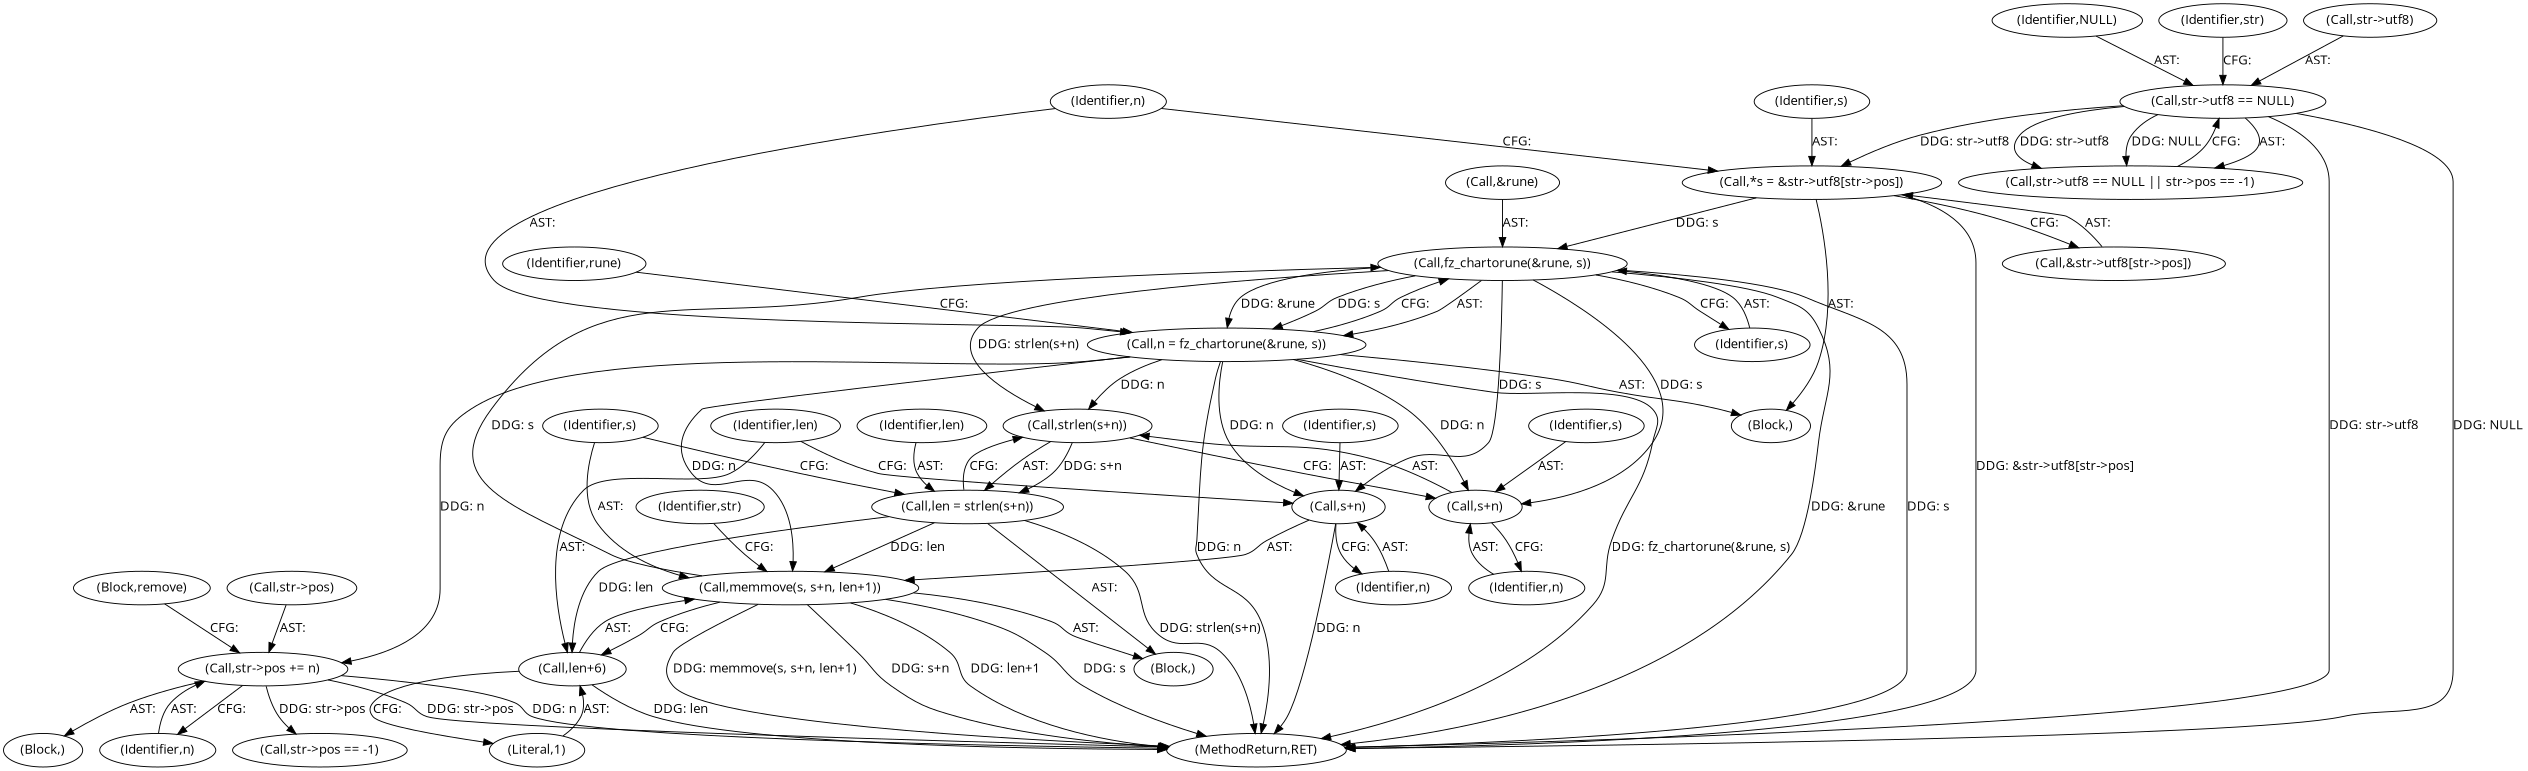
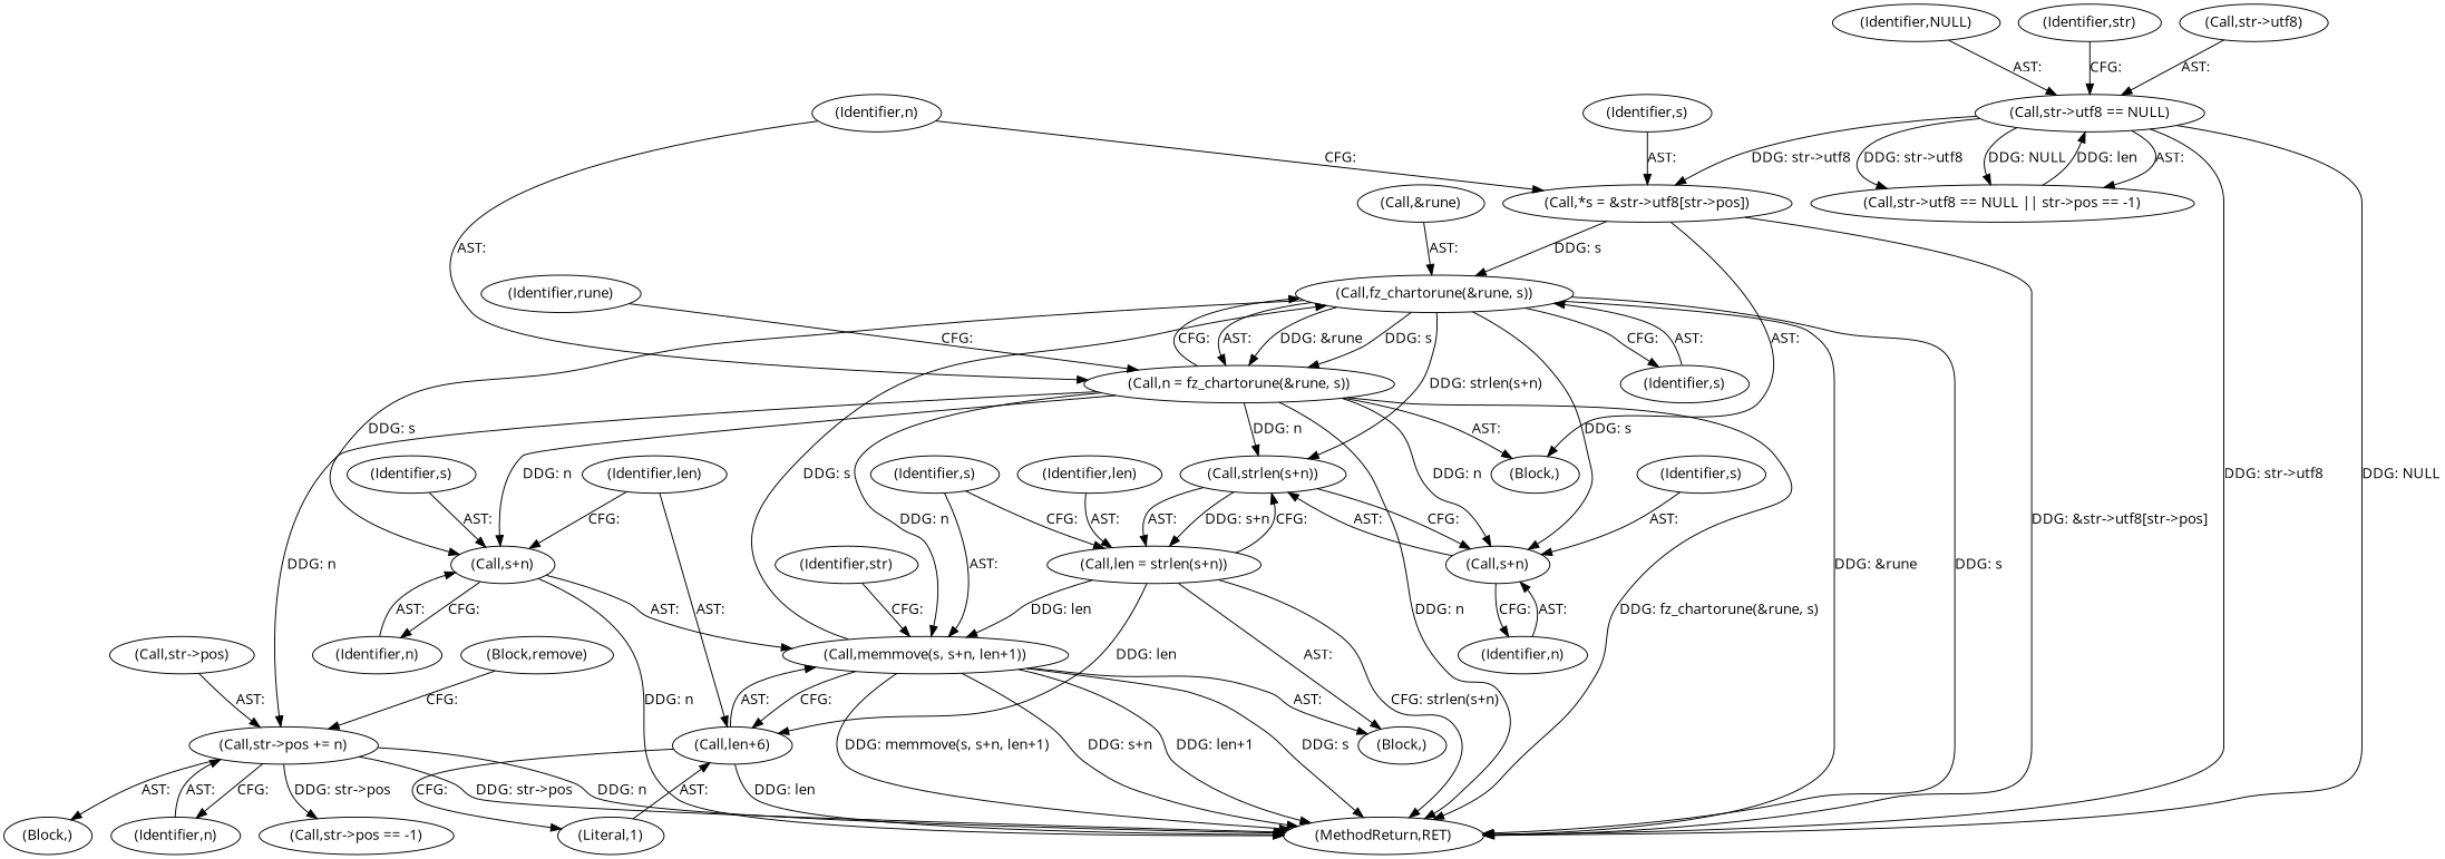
  digraph {
    fontname="Open Sans"
    node [fontname="Open Sans"]
    edge [fontname="Open Sans"]
    n1 [label="(Call,*s = &str->utf8[str->pos])"]
    n2 [label="(Call,fz_chartorune(&rune, s))"]
    n3 [label="(MethodReturn,RET)"]
    n4 [label="(Block,)"]
-   n5 [label="(Call,&str->utf8[str->pos])"]
    n6 [label="(Call,n = fz_chartorune(&rune, s))"]
    n7 [label="(Call,strlen(s+n))"]
    n8 [label="(Call,s+n)"]
    n9 [label="(Call,s+n)"]
    n10 [label="(Identifier,s)"]
    n11 [label="(Call,str->utf8 == NULL)"]
    n12 [label="(Call,str->utf8 == NULL || str->pos == -1)"]
    n13 [label="(Identifier,NULL)"]
    n14 [label="(Call,memmove(s, s+n, len+1))"]
    n15 [label="(Call,str->pos += n)"]
    n16 [label="(Call,len = strlen(s+n))"]
    n17 [label="(Call,len+6)"]
    n18 [label="(Block,)"]
    n19 [label="(Identifier,n)"]
    n20 [label="(Identifier,n)"]
    n21 [label="(Block,)"]
    n22 [label="(Identifier,n)"]
    n23 [label="(Call,str->pos == -1)"]
    n24 [label="(Literal,1)"]
    n25 [label="(Identifier,len)"]
    n26 [label="(Block,remove)"]
    n27 [label="(Identifier,n)"]
    n28 [label="(Identifier,s)"]
    n29 [label="(Call,str->pos)"]
    n30 [label="(Identifier,s)"]
    n31 [label="(Identifier,rune)"]
    n32 [label="(Identifier,s)"]
    n33 [label="(Call,&rune)"]
    n34 [label="(Identifier,s)"]
    n35 [label="(Identifier,str)"]
    n36 [label="(Identifier,len)"]
    n37 [label="(Identifier,str)"]
    n38 [label="(Call,str->utf8)"]
    n1 -> n2 [label="DDG: s"]
    n1 -> n3 [label="DDG: &str->utf8[str->pos]"]
    n1 -> n4 [label="AST: "]
-   n1 -> n5 [label="CFG: "]
    n2 -> n3 [label="DDG: &rune"]
    n2 -> n3 [label="DDG: s"]
    n2 -> n6 [label="AST: "]
    n2 -> n6 [label="DDG: &rune"]
    n2 -> n6 [label="DDG: s"]
    n2 -> n7 [label="DDG: strlen(s+n)"]
    n2 -> n8 [label="DDG: s"]
    n2 -> n9 [label="DDG: s"]
    n2 -> n10 [label="CFG: "]
-   n5 -> n1 [label="AST: "]
    n6 -> n2 [label="CFG: "]
    n6 -> n3 [label="DDG: n"]
    n6 -> n3 [label="DDG: fz_chartorune(&rune, s)"]
    n6 -> n4 [label="AST: "]
    n6 -> n7 [label="DDG: n"]
    n6 -> n8 [label="DDG: n"]
    n6 -> n9 [label="DDG: n"]
    n6 -> n14 [label="DDG: n"]
    n6 -> n15 [label="DDG: n"]
    n7 -> n8 [label="CFG: "]
    n7 -> n16 [label="AST: "]
    n7 -> n16 [label="DDG: s+n"]
    n8 -> n7 [label="AST: "]
    n8 -> n19 [label="CFG: "]
    n9 -> n3 [label="DDG: n"]
    n9 -> n14 [label="AST: "]
    n9 -> n20 [label="CFG: "]
    n10 -> n2 [label="AST: "]
    n11 -> n1 [label="DDG: str->utf8"]
    n11 -> n3 [label="DDG: NULL"]
    n11 -> n3 [label="DDG: str->utf8"]
    n11 -> n12 [label="AST: "]
    n11 -> n12 [label="DDG: str->utf8"]
    n11 -> n12 [label="DDG: NULL"]
-   n12 -> n11 [label="CFG: "]
+   n12 -> n11 [label="DDG: len"]
    n13 -> n11 [label="AST: "]
    n14 -> n2 [label="DDG: s"]
    n14 -> n3 [label="DDG: s"]
    n14 -> n3 [label="DDG: memmove(s, s+n, len+1)"]
    n14 -> n3 [label="DDG: s+n"]
    n14 -> n3 [label="DDG: len+1"]
    n14 -> n17 [label="CFG: "]
    n14 -> n18 [label="AST: "]
    n15 -> n3 [label="DDG: str->pos"]
    n15 -> n3 [label="DDG: n"]
    n15 -> n21 [label="AST: "]
    n15 -> n22 [label="CFG: "]
    n15 -> n23 [label="DDG: str->pos"]
-   n16 -> n3 [label="DDG: strlen(s+n)"]
+   n16 -> n3 [label="CFG: strlen(s+n)"]
    n16 -> n7 [label="CFG: "]
    n16 -> n14 [label="DDG: len"]
    n16 -> n17 [label="DDG: len"]
    n16 -> n18 [label="AST: "]
    n17 -> n3 [label="DDG: len"]
    n17 -> n14 [label="AST: "]
    n17 -> n24 [label="CFG: "]
    n19 -> n8 [label="AST: "]
    n20 -> n9 [label="AST: "]
    n22 -> n15 [label="AST: "]
    n24 -> n17 [label="AST: "]
    n25 -> n9 [label="CFG: "]
    n25 -> n17 [label="AST: "]
    n26 -> n15 [label="CFG: "]
    n27 -> n1 [label="CFG: "]
    n27 -> n6 [label="AST: "]
    n28 -> n8 [label="AST: "]
    n29 -> n15 [label="AST: "]
    n30 -> n9 [label="AST: "]
    n31 -> n6 [label="CFG: "]
    n32 -> n1 [label="AST: "]
    n33 -> n2 [label="AST: "]
    n34 -> n14 [label="AST: "]
    n34 -> n16 [label="CFG: "]
    n35 -> n11 [label="CFG: "]
    n36 -> n16 [label="AST: "]
    n37 -> n14 [label="CFG: "]
    n38 -> n11 [label="AST: "]
  }
